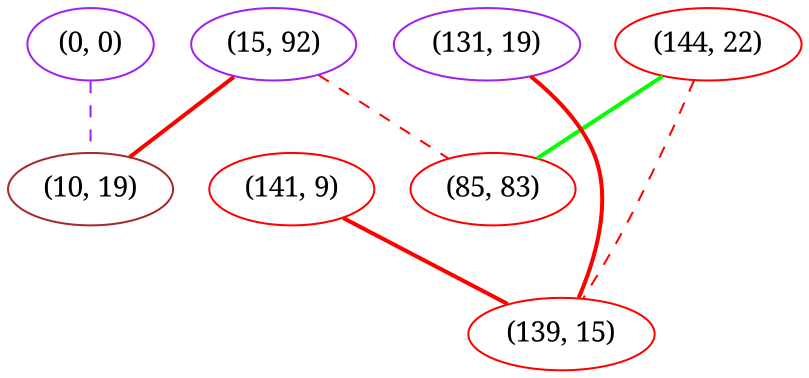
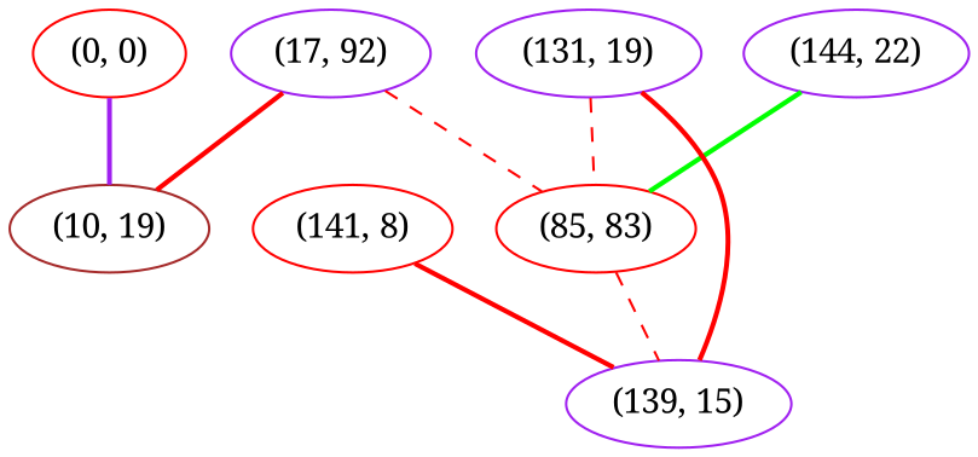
  graph {
    fontname="Noto Serif"
    node [color=purple fontname="Noto Serif"]
    edge [color=red fontname="Noto Serif" style=bold weight=1]
    "(10, 19)" [color=brown]
-   "(0, 0)"
-   "(17, 92)" [label="(15, 92)"]
+   "(0, 0)" [color=red]
+   "(17, 92)"
    "(85, 83)" [color=red]
-   "(144, 22)" [color=red]
-   "(139, 15)" [color=red]
+   "(144, 22)"
+   "(139, 15)"
    "(131, 19)"
-   "(141, 9)" [color=red]
-   "(0, 0)" -- "(10, 19)" [color=purple style=dashed weight=4]
+   "(141, 9)" [color=red label="(141, 8)"]
+   "(0, 0)" -- "(10, 19)" [color=purple weight=4]
    "(17, 92)" -- "(10, 19)"
    "(17, 92)" -- "(85, 83)" [style=dashed]
    "(144, 22)" -- "(85, 83)" [color=green weight=2]
-   "(144, 22)" -- "(139, 15)" [style=dashed]
+   "(85, 83)" -- "(139, 15)" [style=dashed]
+   "(131, 19)" -- "(85, 83)" [style=dashed]
    "(131, 19)" -- "(139, 15)"
    "(141, 9)" -- "(139, 15)"
  }
